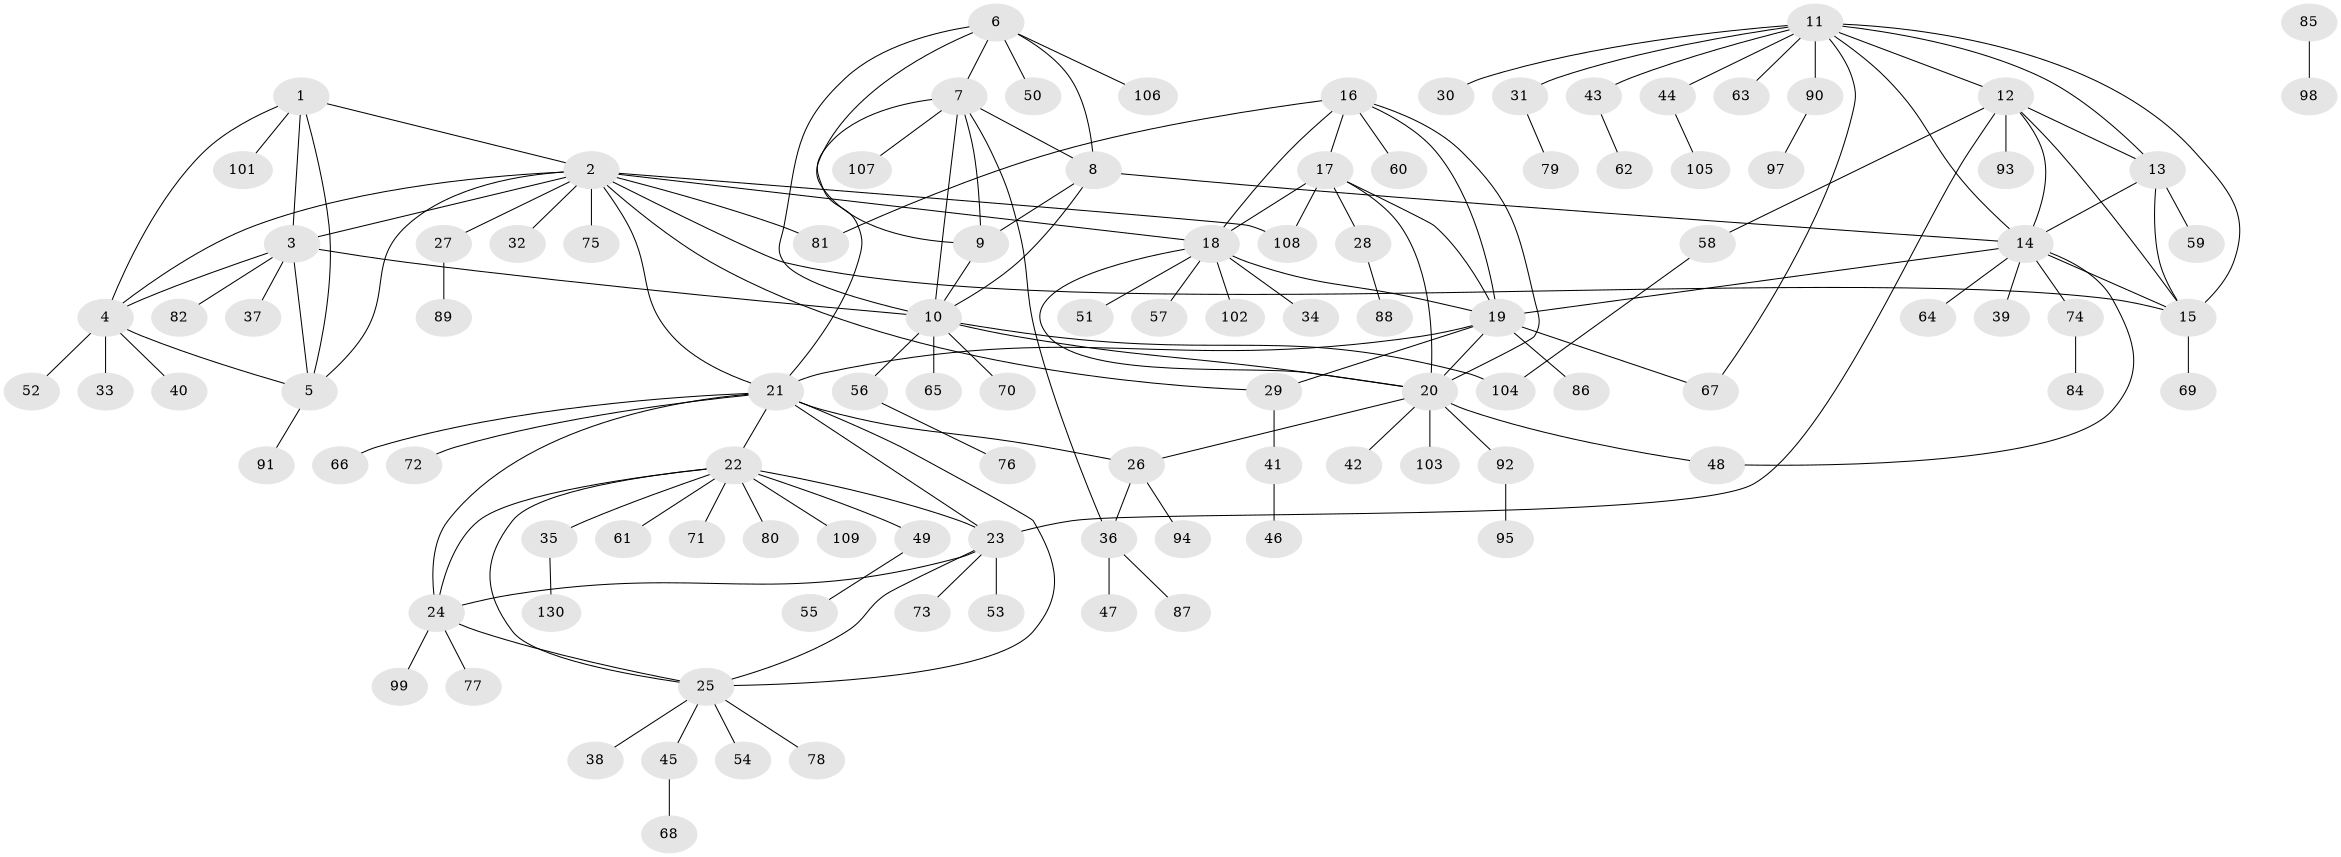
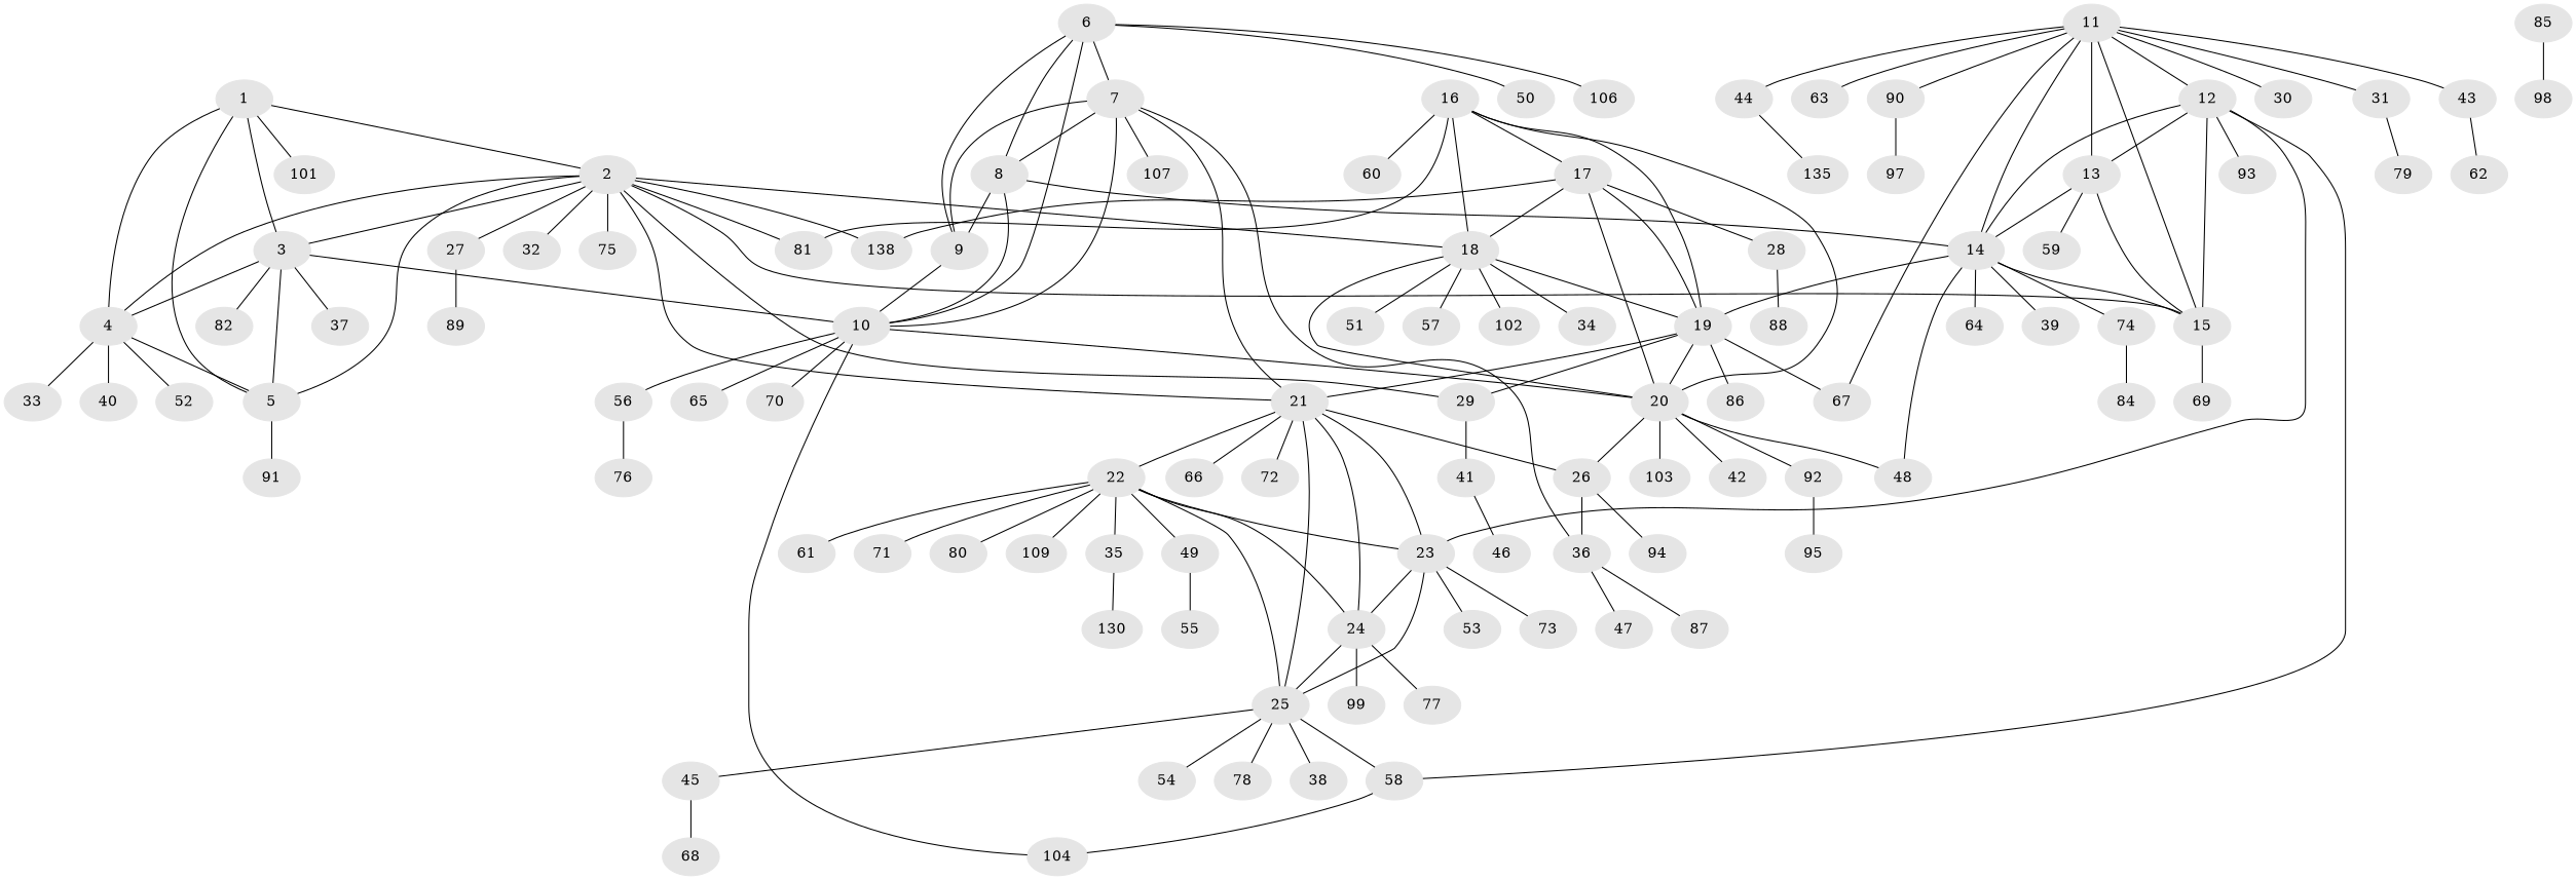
  graph {
    node [color=gray90 style=filled]
    1
    2
    3
    4
    5
    101
    15
    18
    21
    27
    29
    32
    75
    81
-   108
+   108 [label=138]
    10
    37
    82
    33
    40
    52
    91
    69
    20
    19
    34
    51
    57
    102
    23
    26
    22
    24
    25
    66
    72
    89
    41
    56
    65
    70
    104
    6
    7
    8
    9
    50
    106
    36
    107
    14
    47
    87
    39
    48
    64
    74
    42
    92
    103
    76
    11
    12
    13
    30
    31
    43
    44
    63
    67
    90
    58
    93
    59
    79
    62
-   105
+   105 [label=135]
    97
    53
    73
    86
    84
    16
    17
    60
    28
    88
    94
    95
    35
    49
    61
    71
    80
    109
    77
    99
    38
    45
    54
    78
    n102 [label=130]
    55
    68
    46
    85
    98
    1 -- 2
    1 -- 3
    1 -- 4
    1 -- 5
    1 -- 101
    2 -- 3
    2 -- 4
    2 -- 5
    2 -- 15
    2 -- 18
    2 -- 21
    2 -- 27
    2 -- 29
    2 -- 32
    2 -- 75
    2 -- 81
    2 -- 108
    3 -- 4
    3 -- 5
    3 -- 10
    3 -- 37
    3 -- 82
    4 -- 5
    4 -- 33
    4 -- 40
    4 -- 52
    5 -- 91
    15 -- 69
    18 -- 20
    18 -- 19
    18 -- 34
    18 -- 51
    18 -- 57
    18 -- 102
    21 -- 23
    21 -- 26
    21 -- 22
    21 -- 24
    21 -- 25
    21 -- 66
    21 -- 72
    27 -- 89
    29 -- 41
    10 -- 20
    10 -- 56
    10 -- 65
    10 -- 70
    10 -- 104
    20 -- 26
    20 -- 48
    20 -- 42
    20 -- 92
    20 -- 103
    19 -- 21
    19 -- 29
    19 -- 20
    19 -- 67
    19 -- 86
    23 -- 24
    23 -- 25
    23 -- 53
    23 -- 73
    26 -- 36
    26 -- 94
    22 -- 23
    22 -- 24
    22 -- 25
    22 -- 35
    22 -- 49
    22 -- 61
    22 -- 71
    22 -- 80
    22 -- 109
    24 -- 25
    24 -- 77
    24 -- 99
+   25 -- 58
    25 -- 38
    25 -- 45
    25 -- 54
    25 -- 78
    41 -- 46
    56 -- 76
    6 -- 10
    6 -- 7
    6 -- 8
    6 -- 9
    6 -- 50
    6 -- 106
    7 -- 21
    7 -- 10
    7 -- 8
    7 -- 9
    7 -- 36
    7 -- 107
    8 -- 10
    8 -- 9
    8 -- 14
    9 -- 10
    36 -- 47
    36 -- 87
    14 -- 15
    14 -- 19
    14 -- 39
    14 -- 48
    14 -- 64
    14 -- 74
    74 -- 84
    92 -- 95
    11 -- 15
    11 -- 14
    11 -- 12
    11 -- 13
    11 -- 30
    11 -- 31
    11 -- 43
    11 -- 44
    11 -- 63
    11 -- 67
    11 -- 90
    12 -- 15
    12 -- 23
    12 -- 14
    12 -- 13
    12 -- 58
    12 -- 93
    13 -- 15
    13 -- 14
    13 -- 59
    31 -- 79
    43 -- 62
    44 -- 105
    90 -- 97
    58 -- 104
    16 -- 18
    16 -- 81
    16 -- 20
    16 -- 19
    16 -- 17
    16 -- 60
    17 -- 18
    17 -- 108
    17 -- 20
    17 -- 19
    17 -- 28
    28 -- 88
    35 -- n102
    49 -- 55
    45 -- 68
    85 -- 98
  }
